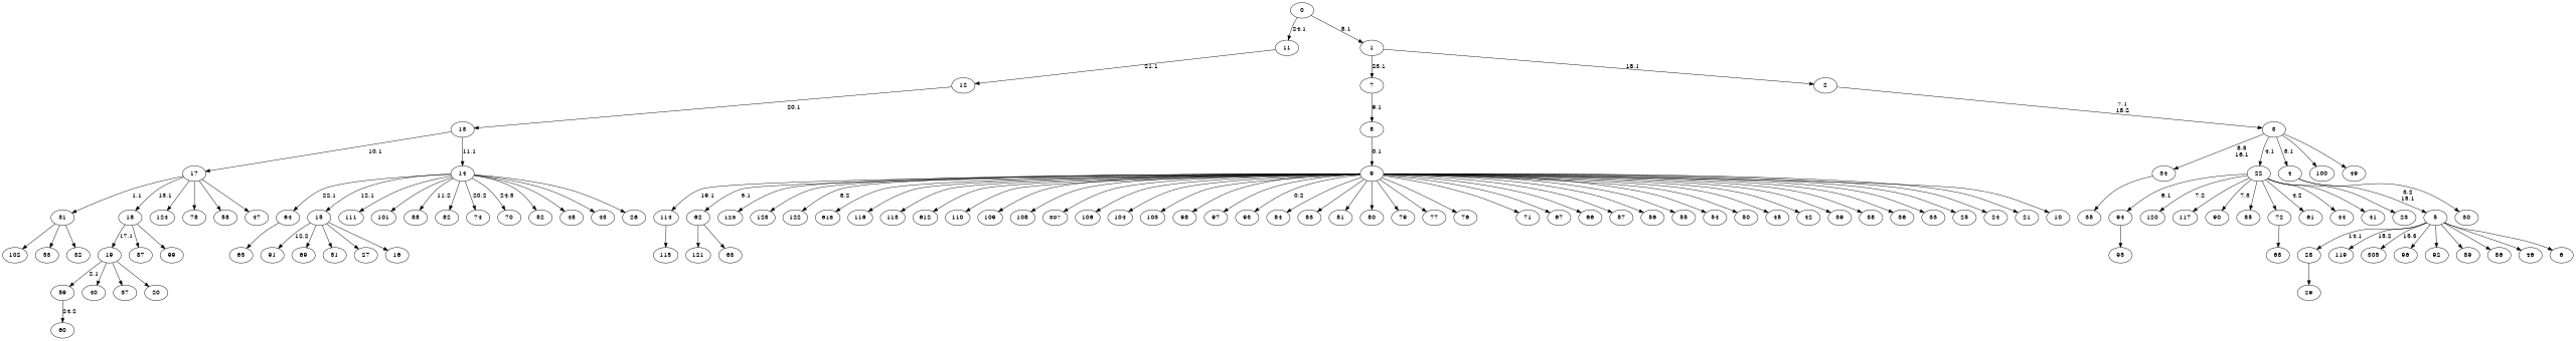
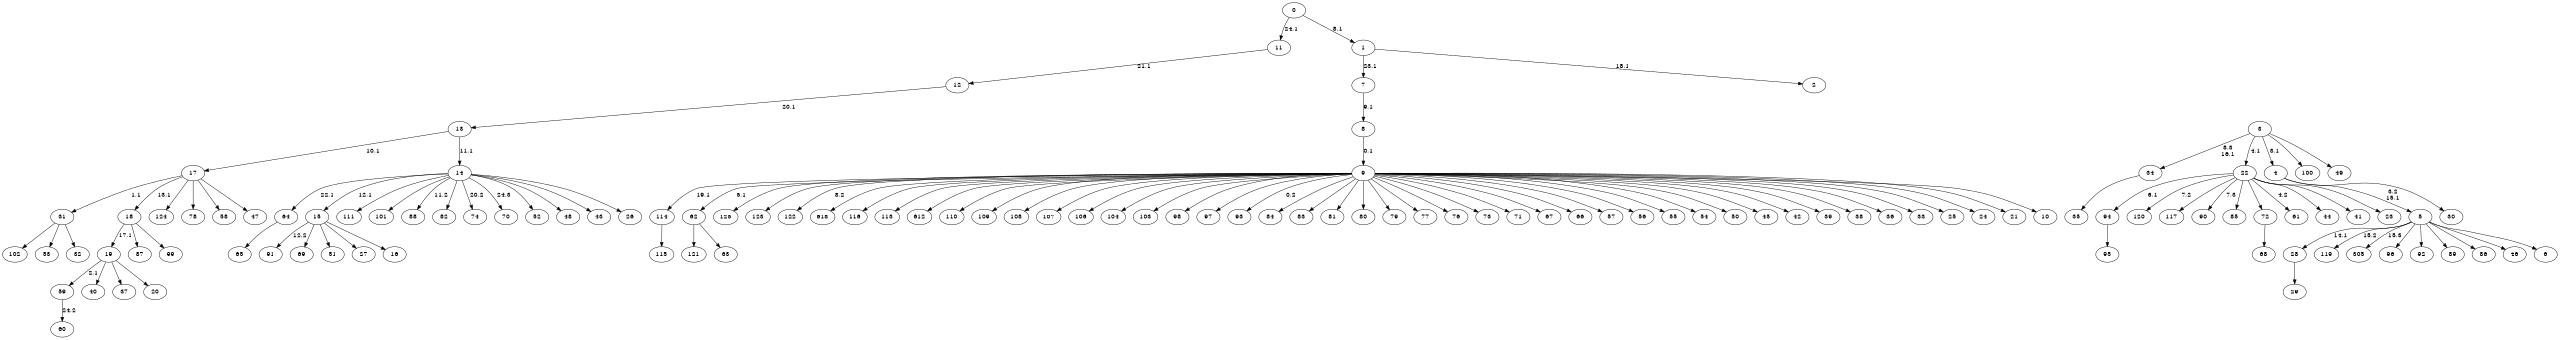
  digraph {
    114
    115
    94
    95
    64
    65
    62
    121
    63
    59
    60
    34
    35
    31
    102
    53
    32
    28
    29
    22
    120
    117
    90
    85
    72
    61
    44
    41
    23
    68
    19
    40
    37
    20
    18
    87
    99
    17
    124
    78
    58
    47
    15
    91
    69
    51
    27
    16
    14
    111
    101
    88
    82
    74
    70
    52
    48
    43
    26
    13
    12
    11
    9
    125
    123
    122
    n67 [label=618]
    116
    113
    n70 [label=612]
    110
    109
    108
-   107 [label=307]
+   107
    106
    104
    103
    98
    97
    93
    84
    83
    81
    80
    79
    77
    76
+   73
    71
    67
    66
    57
    56
    55
    54
    50
    45
    42
    39
    38
    36
    33
    25
    24
    21
    10
    8
    7
    5
    119
    n111 [label=305]
    96
    92
    89
    86
    46
    6
    4
    30
    3
    100
    49
    2
    1
    0
    114 -> 115
    94 -> 95
    64 -> 65
    62 -> 121
    62 -> 63
    59 -> 60 [label="24,2"]
    34 -> 35
    31 -> 102
    31 -> 53
    31 -> 32
    28 -> 29
    22 -> 94 [label="6,1"]
    22 -> 120 [label="7,2"]
    22 -> 117
    22 -> 90 [label="7,3"]
    22 -> 85
    22 -> 72
    22 -> 61 [label="4,2"]
    22 -> 44
    22 -> 41
    22 -> 23
    72 -> 68
    19 -> 59 [label="2,1"]
    19 -> 40
    19 -> 37
    19 -> 20
    18 -> 19 [label="17,1"]
    18 -> 87
    18 -> 99
    17 -> 31 [label="1,1"]
    17 -> 18 [label="13,1"]
    17 -> 124
    17 -> 78
    17 -> 58
    17 -> 47
    15 -> 91 [label="12,2"]
    15 -> 69
    15 -> 51
    15 -> 27
    15 -> 16
    14 -> 64 [label="22,1"]
    14 -> 15 [label="12,1"]
    14 -> 111
    14 -> 101
    14 -> 88 [label="11,2"]
    14 -> 82
    14 -> 74 [label="20,2"]
    14 -> 70 [label="24,3"]
    14 -> 52
    14 -> 48
    14 -> 43
    14 -> 26
    13 -> 17 [label="10,1"]
    13 -> 14 [label="11,1"]
    12 -> 13 [label="20,1"]
    11 -> 12 [label="21,1"]
    9 -> 114 [label="19,1"]
    9 -> 62 [label="5,1"]
    9 -> 125
    9 -> 123
    9 -> 122 [label="8,2"]
    9 -> n67
    9 -> 116
    9 -> 113
    9 -> n70
    9 -> 110
    9 -> 109
    9 -> 108
    9 -> 107
    9 -> 106
    9 -> 104
    9 -> 103
    9 -> 98
    9 -> 97
    9 -> 93 [label="0,2"]
    9 -> 84
    9 -> 83
    9 -> 81
    9 -> 80
    9 -> 79
    9 -> 77
    9 -> 76
+   9 -> 73
    9 -> 71
    9 -> 67
    9 -> 66
    9 -> 57
    9 -> 56
    9 -> 55
    9 -> 54
    9 -> 50
    9 -> 45
    9 -> 42
    9 -> 39
    9 -> 38
    9 -> 36
    9 -> 33
    9 -> 25
    9 -> 24
    9 -> 21
    9 -> 10
    8 -> 9 [label="0,1"]
    7 -> 8 [label="9,1"]
    5 -> 28 [label="14,1"]
    5 -> 119 [label="15,2"]
    5 -> n111 [label="15,3"]
    5 -> 96
    5 -> 92
    5 -> 89
    5 -> 86
    5 -> 46
    5 -> 6
    4 -> 5 [label="3,2\n15,1"]
    4 -> 30
    3 -> 34 [label="8,3\n16,1"]
    3 -> 22 [label="4,1"]
    3 -> 4 [label="3,1"]
    3 -> 100
    3 -> 49
-   2 -> 3 [label="7,1\n18,2"]
    1 -> 7 [label="23,1"]
    1 -> 2 [label="18,1"]
    0 -> 11 [label="24,1"]
    0 -> 1 [label="8,1"]
  }
